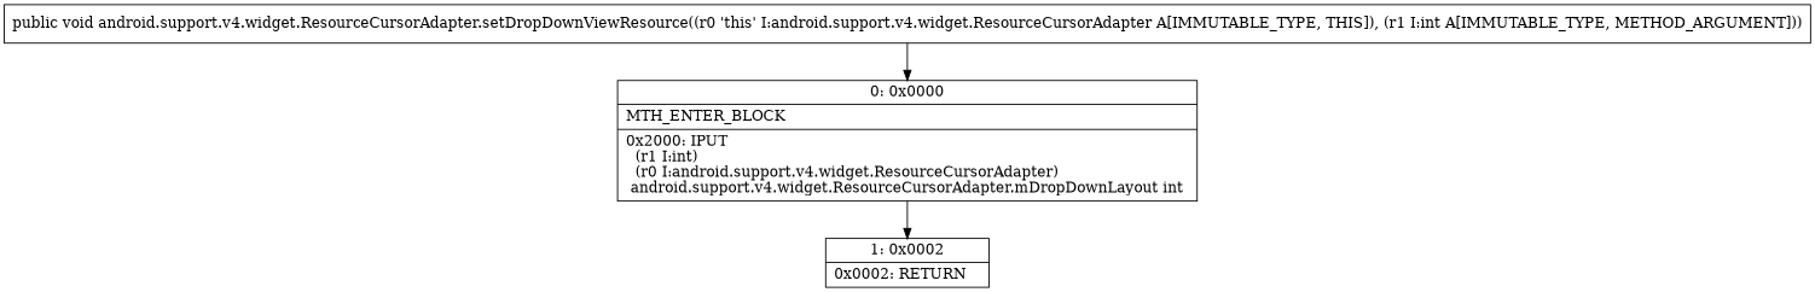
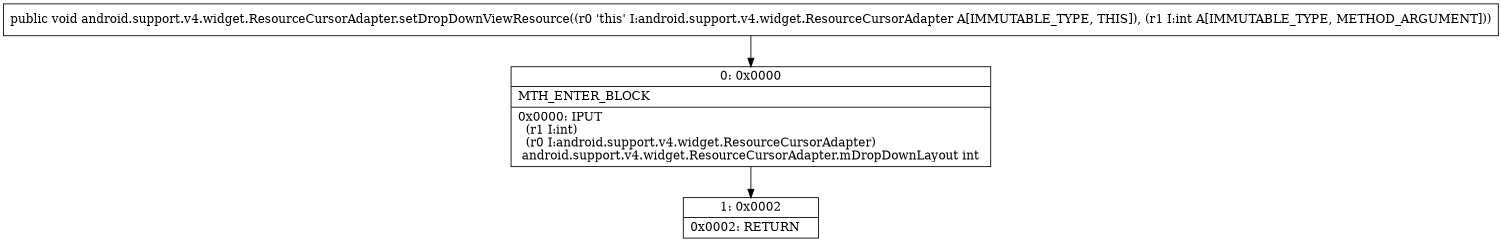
  digraph {
    fontname="DejaVu Serif"
    node [shape=record fontname="DejaVu Serif"]
    edge [fontname="DejaVu Serif"]
-   n1 [label="{0\:\ 0x0000|MTH_ENTER_BLOCK\l|0x2000: IPUT  \l  (r1 I:int)\l  (r0 I:android.support.v4.widget.ResourceCursorAdapter)\l android.support.v4.widget.ResourceCursorAdapter.mDropDownLayout int \l}"]
+   n1 [label="{0\:\ 0x0000|MTH_ENTER_BLOCK\l|0x0000: IPUT  \l  (r1 I:int)\l  (r0 I:android.support.v4.widget.ResourceCursorAdapter)\l android.support.v4.widget.ResourceCursorAdapter.mDropDownLayout int \l}"]
    n2 [label="{1\:\ 0x0002|0x0002: RETURN   \l}"]
    n3 [label="{public void android.support.v4.widget.ResourceCursorAdapter.setDropDownViewResource((r0 'this' I:android.support.v4.widget.ResourceCursorAdapter A[IMMUTABLE_TYPE, THIS]), (r1 I:int A[IMMUTABLE_TYPE, METHOD_ARGUMENT])) }"]
    n1 -> n2
    n3 -> n1
  }
